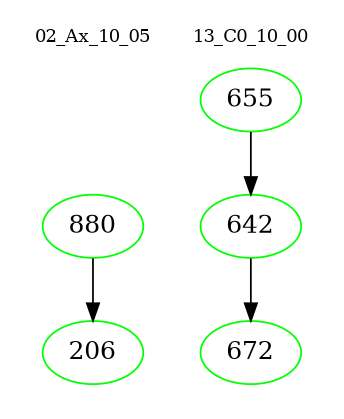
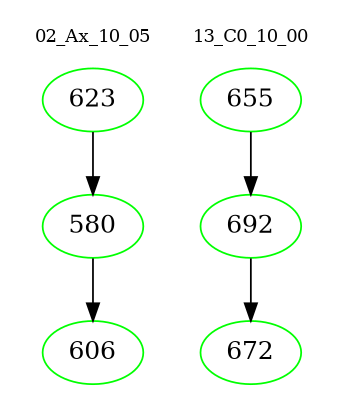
  digraph {
    node [color=green]
    edge [color=black]
-   n2 [label=880]
-   n3 [label=206]
+   n1 [label=623]
+   n2 [label=580]
+   n3 [label=606]
    n4 [label=655]
-   n5 [label=642]
+   n5 [label=692]
    n6 [label=672]
    subgraph cluster_1 {
      color=white
      fontsize=10
      label="02_Ax_10_05"
+     n1
      n2
      n3
    }
    subgraph cluster_2 {
      color=white
      fontsize=10
      label="13_C0_10_00"
      n4
      n5
      n6
    }
+   n1 -> n2
    n2 -> n3
    n4 -> n5
    n5 -> n6
  }
